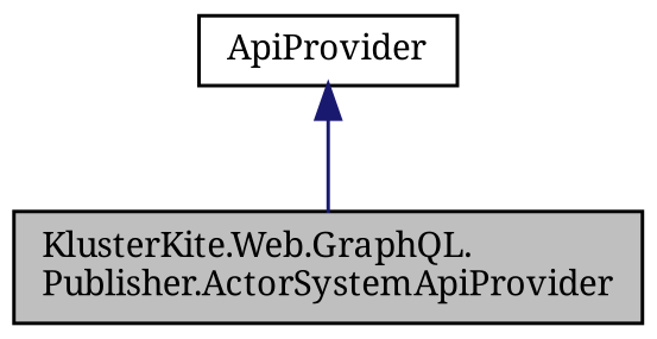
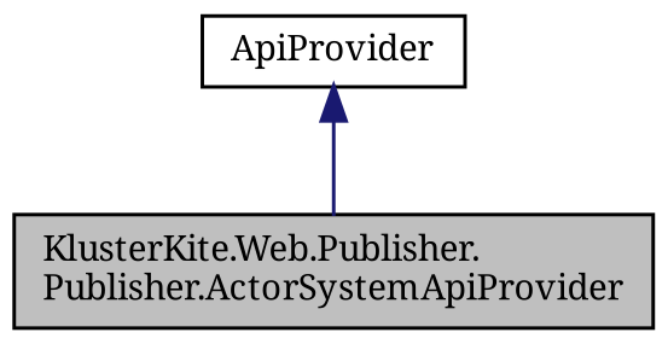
  digraph {
    fontname="Noto Serif"
    node [color=black fontname="Noto Serif" fontsize=10 shape=record style=filled]
-   n1 [fillcolor=grey75 fontcolor=black height=0.2 label="KlusterKite.Web.GraphQL.\lPublisher.ActorSystemApiProvider" width=0.4]
+   n1 [fillcolor=grey75 fontcolor=black height=0.2 label="KlusterKite.Web.Publisher.\lPublisher.ActorSystemApiProvider" width=0.4]
    n2 [fillcolor=white height=0.2 label=ApiProvider width=0.4]
    n2 -> n1 [color=midnightblue dir=back fontname="Noto Serif" fontsize=10 labelfontname=Helvetica labelfontsize=10 style=solid]
  }
